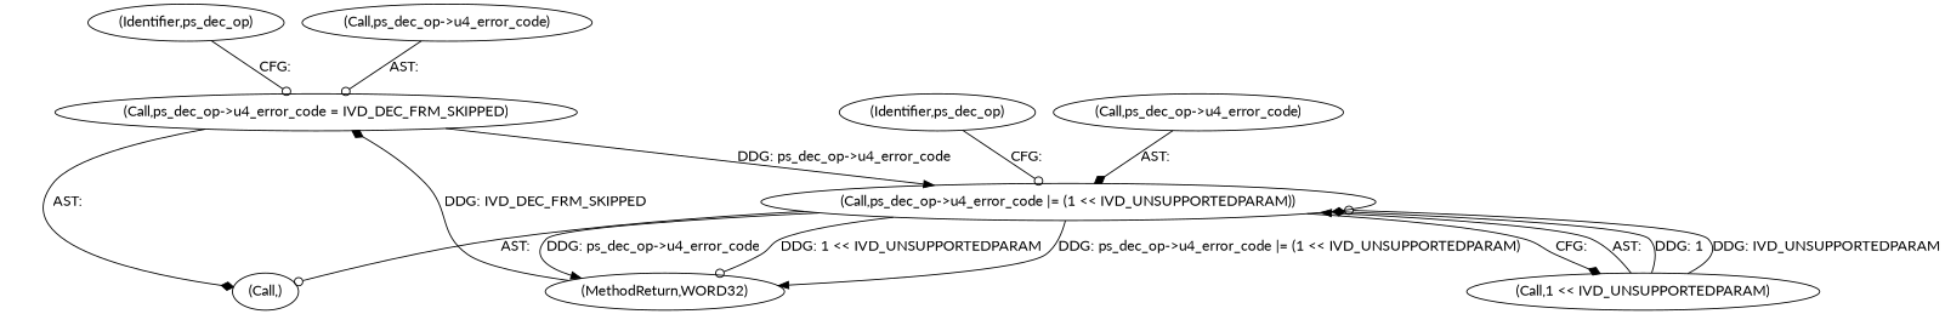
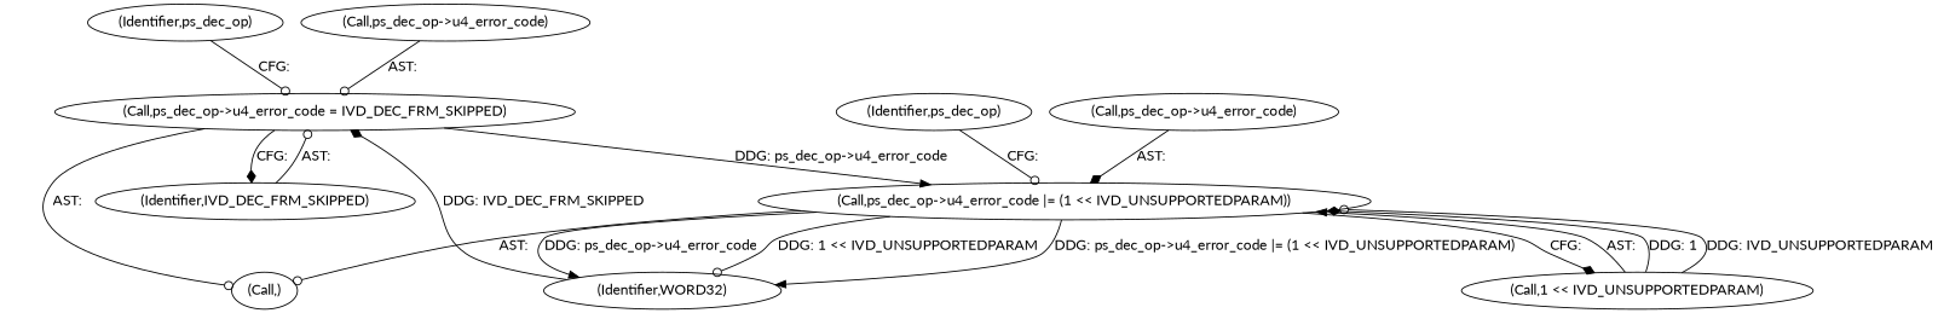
  digraph {
    fontname=Lato
    node [fontname=Lato]
    edge [arrowhead=odot fontname=Lato]
    n1 [label="(Call,ps_dec_op->u4_error_code = IVD_DEC_FRM_SKIPPED)"]
    n2 [label="(Call,ps_dec_op->u4_error_code |= (1 << IVD_UNSUPPORTEDPARAM))"]
+   n3 [label="(Identifier,IVD_DEC_FRM_SKIPPED)"]
    n4 [label="(Call,)"]
-   n5 [label="(MethodReturn,WORD32)"]
+   n5 [label="(Identifier,WORD32)"]
    n6 [label="(Call,1 << IVD_UNSUPPORTEDPARAM)"]
    n7 [label="(Identifier,ps_dec_op)"]
    n8 [label="(Call,ps_dec_op->u4_error_code)"]
    n9 [label="(Identifier,ps_dec_op)"]
    n10 [label="(Call,ps_dec_op->u4_error_code)"]
    n1 -> n2 [arrowhead=normal label="DDG: ps_dec_op->u4_error_code"]
-   n1 -> n4 [arrowhead=diamond label="AST: "]
+   n1 -> n3 [arrowhead=diamond label="CFG: "]
+   n1 -> n4 [label="AST: "]
    n2 -> n4 [label="AST: "]
    n2 -> n5 [arrowhead=normal label="DDG: ps_dec_op->u4_error_code |= (1 << IVD_UNSUPPORTEDPARAM)"]
    n2 -> n5 [arrowhead=normal label="DDG: ps_dec_op->u4_error_code"]
    n2 -> n5 [label="DDG: 1 << IVD_UNSUPPORTEDPARAM"]
    n2 -> n6 [arrowhead=diamond label="CFG: "]
+   n3 -> n1 [label="AST: "]
    n5 -> n1 [arrowhead=diamond label="DDG: IVD_DEC_FRM_SKIPPED"]
    n6 -> n2 [arrowhead=normal label="AST: "]
    n6 -> n2 [arrowhead=diamond label="DDG: 1"]
    n6 -> n2 [label="DDG: IVD_UNSUPPORTEDPARAM"]
    n7 -> n1 [label="CFG: "]
    n8 -> n1 [label="AST: "]
    n9 -> n2 [label="CFG: "]
    n10 -> n2 [arrowhead=diamond label="AST: "]
  }
